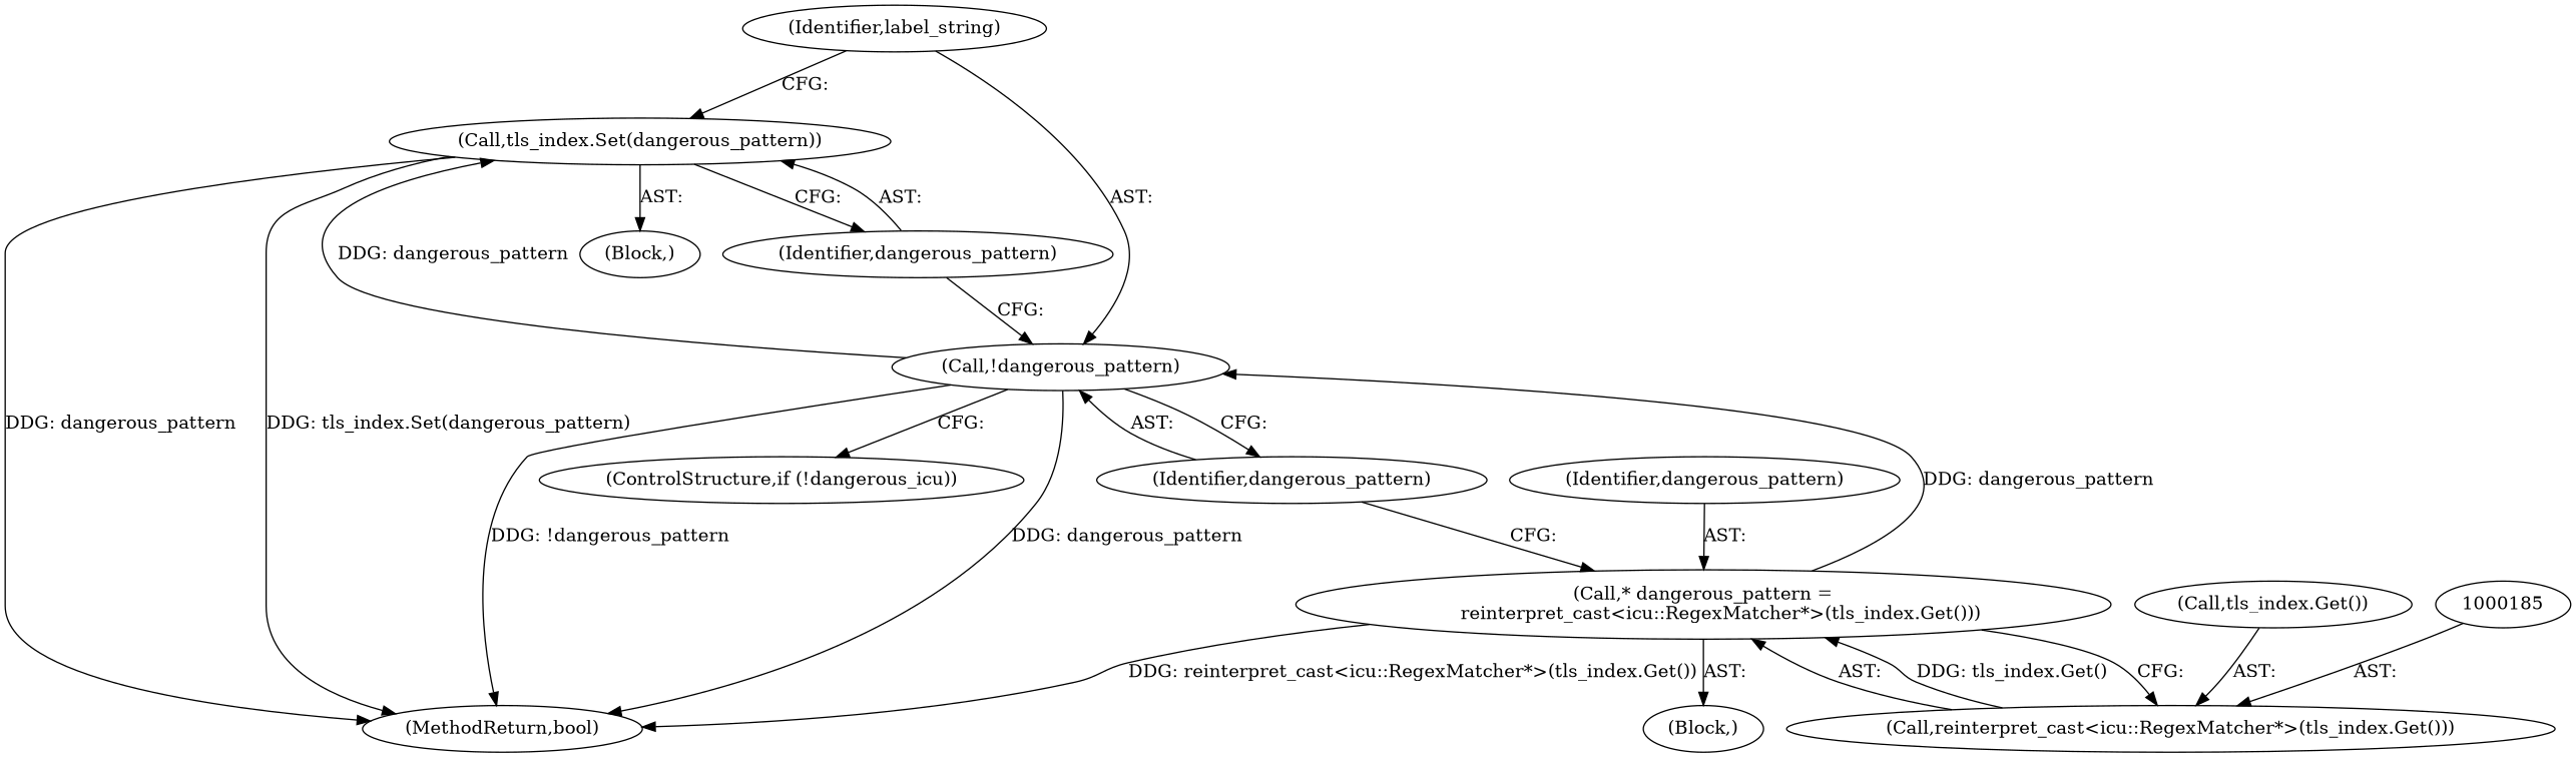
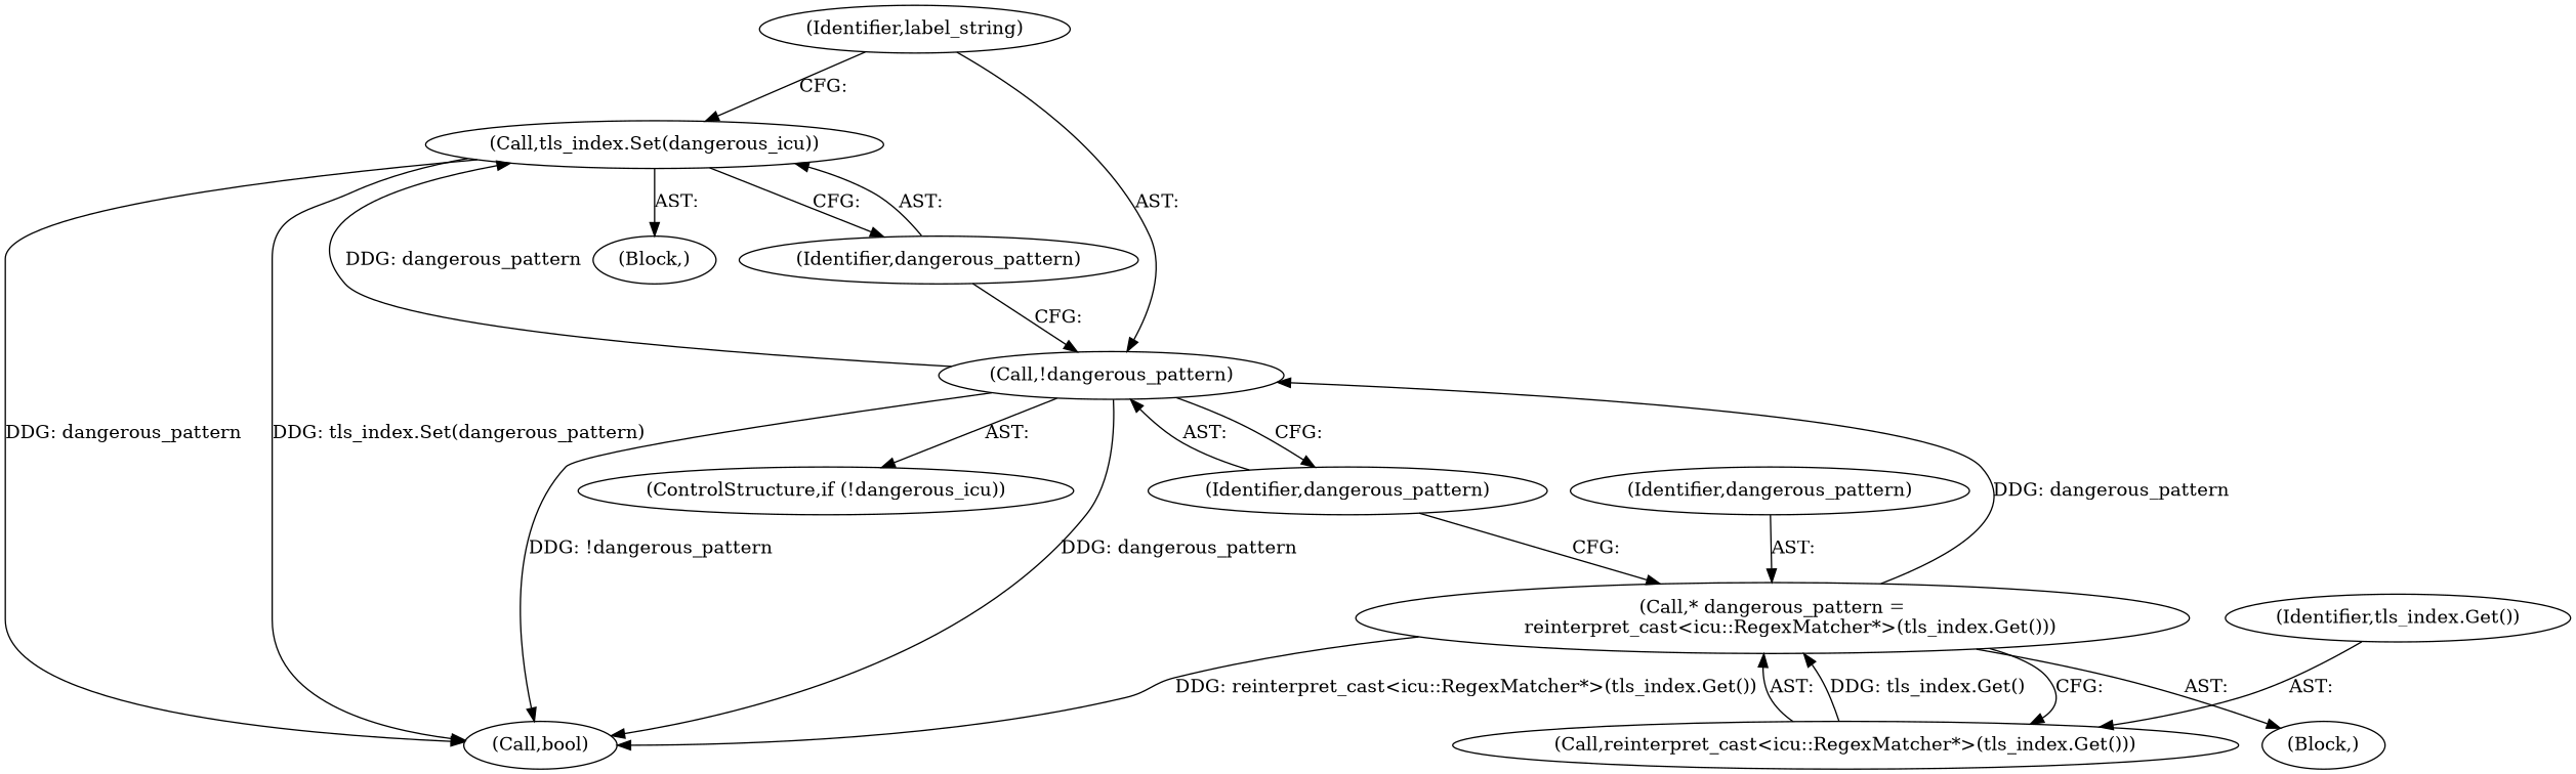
  digraph {
-   n1 [label="(Call,tls_index.Set(dangerous_pattern))"]
+   n1 [label="(Call,tls_index.Set(dangerous_icu))"]
    n2 [label="(Block,)"]
    n3 [label="(Identifier,dangerous_pattern)"]
-   n4 [label="(MethodReturn,bool)"]
+   n4 [label="(Call,bool)"]
    n5 [label="(Call,!dangerous_pattern)"]
    n6 [label="(Identifier,dangerous_pattern)"]
    n7 [label="(ControlStructure,if (!dangerous_icu))"]
    n8 [label="(Call,* dangerous_pattern =\n      reinterpret_cast<icu::RegexMatcher*>(tls_index.Get()))"]
    n9 [label="(Call,reinterpret_cast<icu::RegexMatcher*>(tls_index.Get()))"]
    n10 [label="(Block,)"]
-   n11 [label="(Call,tls_index.Get())"]
+   n11 [label="(Identifier,tls_index.Get())"]
    n12 [label="(Identifier,label_string)"]
    n13 [label="(Identifier,dangerous_pattern)"]
-   1000185
    n1 -> n2 [label="AST: "]
    n1 -> n3 [label="CFG: "]
    n1 -> n4 [label="DDG: tls_index.Set(dangerous_pattern)"]
    n1 -> n4 [label="DDG: dangerous_pattern"]
    n3 -> n1 [label="AST: "]
    n3 -> n5 [label="CFG: "]
    n5 -> n1 [label="DDG: dangerous_pattern"]
    n5 -> n4 [label="DDG: !dangerous_pattern"]
    n5 -> n4 [label="DDG: dangerous_pattern"]
    n5 -> n6 [label="CFG: "]
-   n5 -> n7 [label="CFG: "]
+   n5 -> n7 [label="AST: "]
    n6 -> n5 [label="AST: "]
    n6 -> n8 [label="CFG: "]
    n8 -> n4 [label="DDG: reinterpret_cast<icu::RegexMatcher*>(tls_index.Get())"]
    n8 -> n5 [label="DDG: dangerous_pattern"]
    n8 -> n9 [label="CFG: "]
    n8 -> n10 [label="AST: "]
    n9 -> n8 [label="AST: "]
    n9 -> n8 [label="DDG: tls_index.Get()"]
    n11 -> n9 [label="AST: "]
    n12 -> n1 [label="CFG: "]
    n12 -> n5 [label="AST: "]
    n13 -> n8 [label="AST: "]
-   1000185 -> n9 [label="AST: "]
  }
